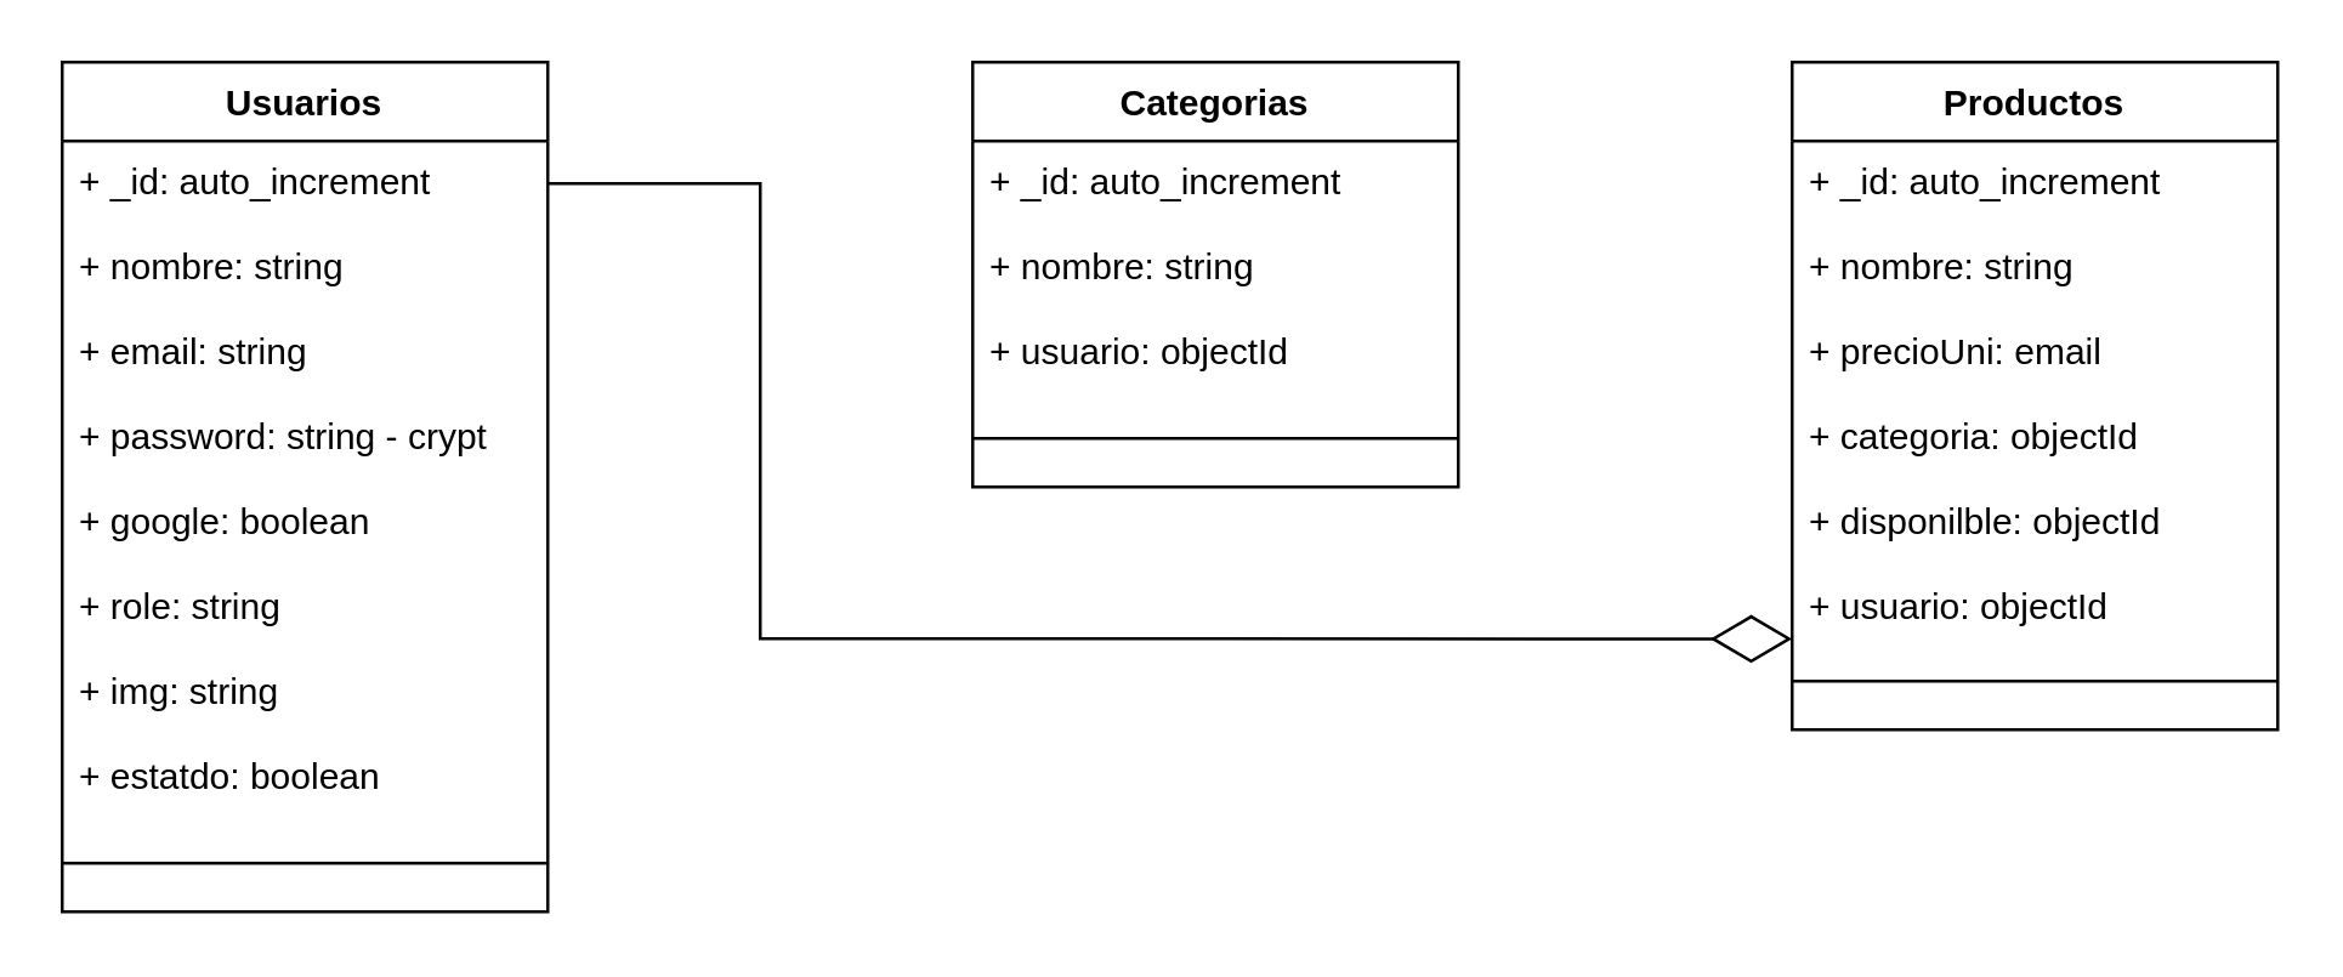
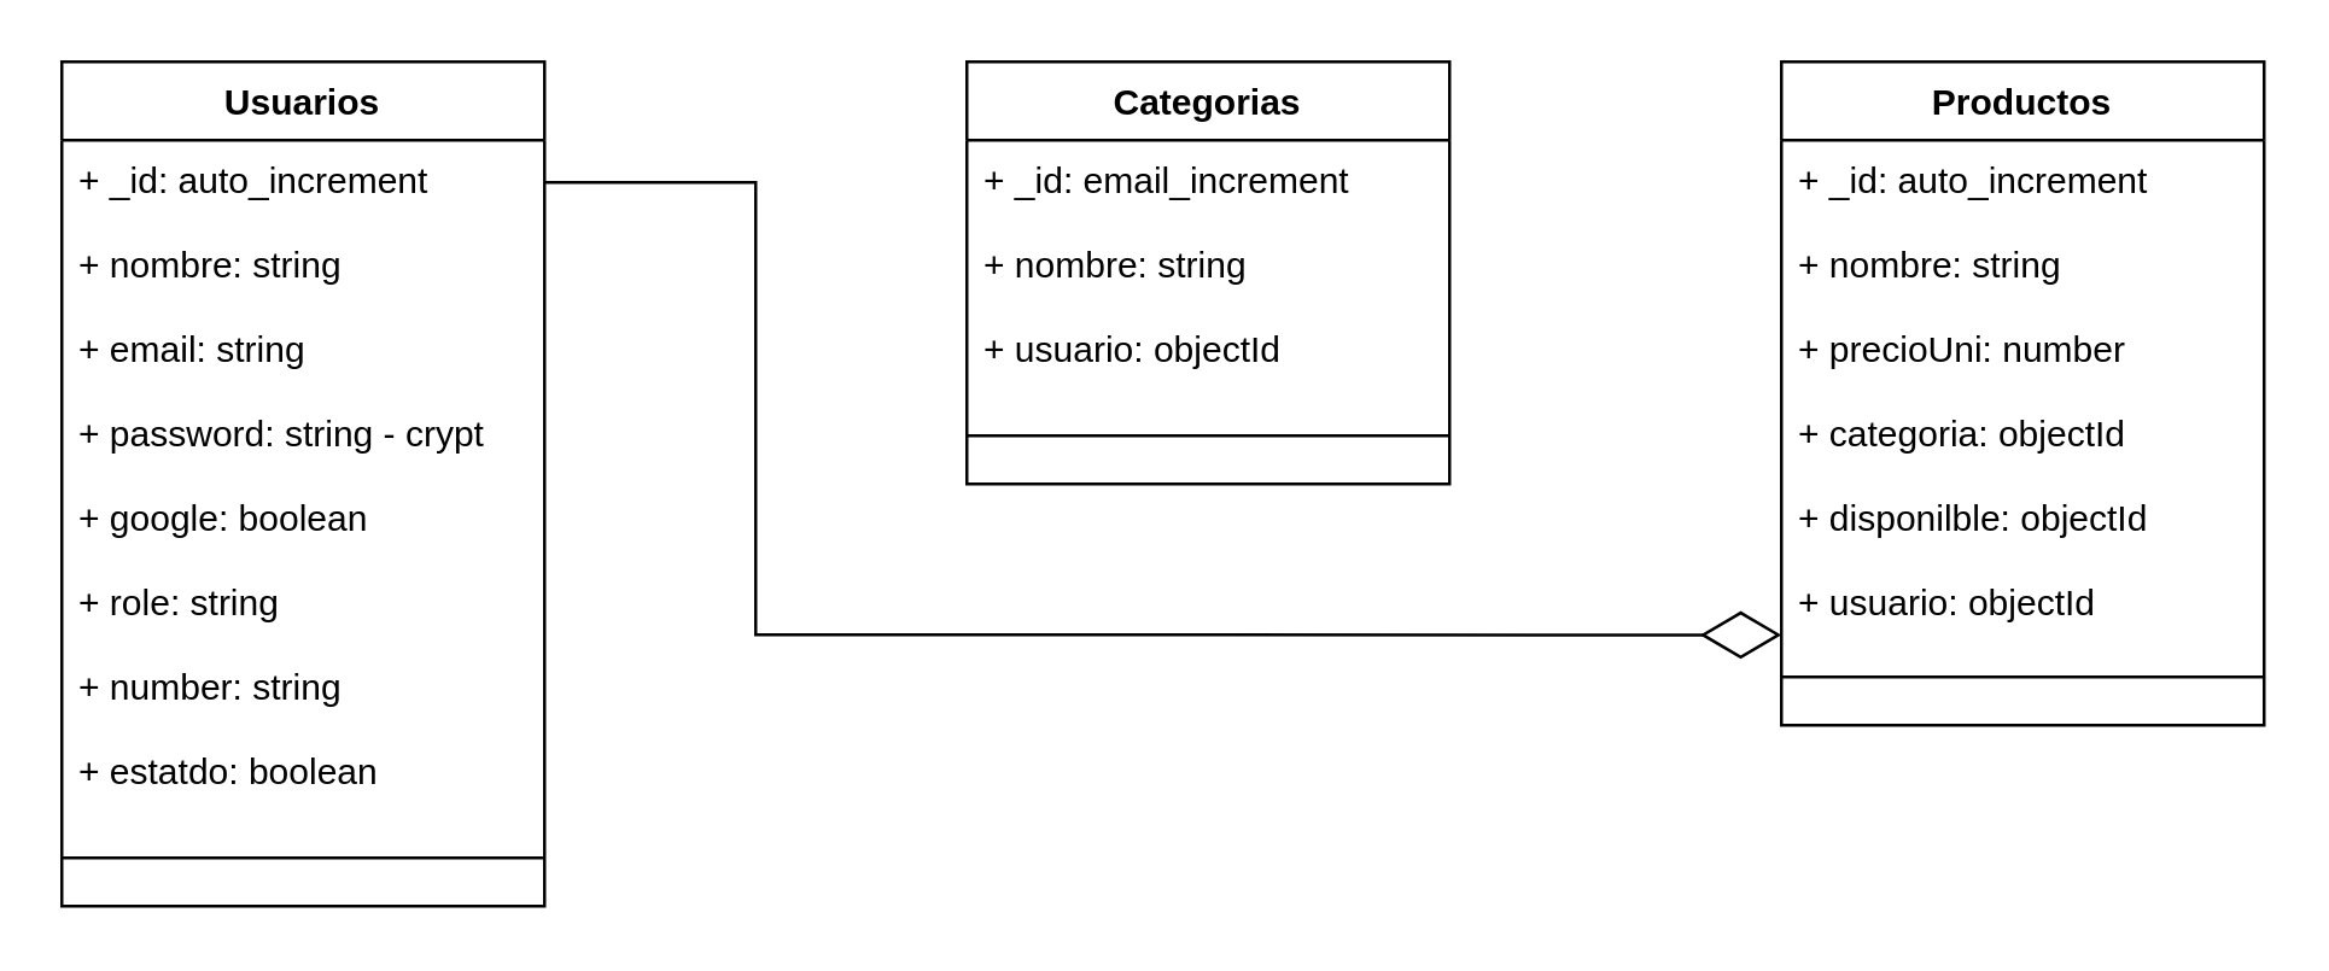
  <mxCell id="0" />
  <mxCell id="1" parent="0" />
  <mxCell id="2" value="Usuarios" style="swimlane;fontStyle=1;align=center;verticalAlign=top;childLayout=stackLayout;horizontal=1;startSize=26;horizontalStack=0;resizeParent=1;resizeParentMax=0;resizeLast=0;collapsible=1;marginBottom=0;" vertex="1" parent="1"><mxGeometry x="20" y="20" width="160" height="280" as="geometry" /></mxCell>
- <mxCell id="3" value="+ _id: auto_increment&#10;&#10;+ nombre: string&#10;&#10;+ email: string&#10;&#10;+ password: string - crypt&#10;&#10;+ google: boolean&#10;&#10;+ role: string&#10;&#10;+ img: string&#10;&#10;+ estatdo: boolean&#10;&#10;&#10;" style="text;strokeColor=none;fillColor=none;align=left;verticalAlign=top;spacingLeft=4;spacingRight=4;overflow=hidden;rotatable=0;points=[[0,0.5],[1,0.5]];portConstraint=eastwest;" vertex="1" parent="2"><mxGeometry y="26" width="160" height="234" as="geometry" /></mxCell>
+ <mxCell id="3" value="+ _id: auto_increment&#10;&#10;+ nombre: string&#10;&#10;+ email: string&#10;&#10;+ password: string - crypt&#10;&#10;+ google: boolean&#10;&#10;+ role: string&#10;&#10;+ number: string&#10;&#10;+ estatdo: boolean&#10;&#10;&#10;" style="text;strokeColor=none;fillColor=none;align=left;verticalAlign=top;spacingLeft=4;spacingRight=4;overflow=hidden;rotatable=0;points=[[0,0.5],[1,0.5]];portConstraint=eastwest;" vertex="1" parent="2"><mxGeometry y="26" width="160" height="234" as="geometry" /></mxCell>
  <mxCell id="4" value="" style="line;strokeWidth=1;fillColor=none;align=left;verticalAlign=middle;spacingTop=-1;spacingLeft=3;spacingRight=3;rotatable=0;labelPosition=right;points=[];portConstraint=eastwest;strokeColor=inherit;" vertex="1" parent="2"><mxGeometry y="260" width="160" height="8" as="geometry" /></mxCell>
  <mxCell id="5" value="&#10;" style="text;strokeColor=none;fillColor=none;align=left;verticalAlign=top;spacingLeft=4;spacingRight=4;overflow=hidden;rotatable=0;points=[[0,0.5],[1,0.5]];portConstraint=eastwest;" vertex="1" parent="2"><mxGeometry y="268" width="160" height="12" as="geometry" /></mxCell>
  <mxCell id="6" value="Categorias" style="swimlane;fontStyle=1;align=center;verticalAlign=top;childLayout=stackLayout;horizontal=1;startSize=26;horizontalStack=0;resizeParent=1;resizeParentMax=0;resizeLast=0;collapsible=1;marginBottom=0;" vertex="1" parent="1"><mxGeometry x="320" y="20" width="160" height="140" as="geometry" /></mxCell>
- <mxCell id="7" value="+ _id: auto_increment&#10;&#10;+ nombre: string&#10;&#10;+ usuario: objectId&#10;&#10;&#10;&#10;" style="text;strokeColor=none;fillColor=none;align=left;verticalAlign=top;spacingLeft=4;spacingRight=4;overflow=hidden;rotatable=0;points=[[0,0.5],[1,0.5]];portConstraint=eastwest;" vertex="1" parent="6"><mxGeometry y="26" width="160" height="94" as="geometry" /></mxCell>
+ <mxCell id="7" value="+ _id: email_increment&#10;&#10;+ nombre: string&#10;&#10;+ usuario: objectId&#10;&#10;&#10;&#10;" style="text;strokeColor=none;fillColor=none;align=left;verticalAlign=top;spacingLeft=4;spacingRight=4;overflow=hidden;rotatable=0;points=[[0,0.5],[1,0.5]];portConstraint=eastwest;" vertex="1" parent="6"><mxGeometry y="26" width="160" height="94" as="geometry" /></mxCell>
  <mxCell id="8" value="" style="line;strokeWidth=1;fillColor=none;align=left;verticalAlign=middle;spacingTop=-1;spacingLeft=3;spacingRight=3;rotatable=0;labelPosition=right;points=[];portConstraint=eastwest;strokeColor=inherit;" vertex="1" parent="6"><mxGeometry y="120" width="160" height="8" as="geometry" /></mxCell>
  <mxCell id="9" value="&#10;" style="text;strokeColor=none;fillColor=none;align=left;verticalAlign=top;spacingLeft=4;spacingRight=4;overflow=hidden;rotatable=0;points=[[0,0.5],[1,0.5]];portConstraint=eastwest;" vertex="1" parent="6"><mxGeometry y="128" width="160" height="12" as="geometry" /></mxCell>
  <mxCell id="10" value="Productos" style="swimlane;fontStyle=1;align=center;verticalAlign=top;childLayout=stackLayout;horizontal=1;startSize=26;horizontalStack=0;resizeParent=1;resizeParentMax=0;resizeLast=0;collapsible=1;marginBottom=0;" vertex="1" parent="1"><mxGeometry x="590" y="20" width="160" height="220" as="geometry" /></mxCell>
- <mxCell id="11" value="+ _id: auto_increment&#10;&#10;+ nombre: string&#10;&#10;+ precioUni: email&#10;&#10;+ categoria: objectId&#10;&#10;+ disponilble: objectId&#10;&#10;+ usuario: objectId&#10;&#10;&#10;" style="text;strokeColor=none;fillColor=none;align=left;verticalAlign=top;spacingLeft=4;spacingRight=4;overflow=hidden;rotatable=0;points=[[0,0.5],[1,0.5]];portConstraint=eastwest;" vertex="1" parent="10"><mxGeometry y="26" width="160" height="174" as="geometry" /></mxCell>
+ <mxCell id="11" value="+ _id: auto_increment&#10;&#10;+ nombre: string&#10;&#10;+ precioUni: number&#10;&#10;+ categoria: objectId&#10;&#10;+ disponilble: objectId&#10;&#10;+ usuario: objectId&#10;&#10;&#10;" style="text;strokeColor=none;fillColor=none;align=left;verticalAlign=top;spacingLeft=4;spacingRight=4;overflow=hidden;rotatable=0;points=[[0,0.5],[1,0.5]];portConstraint=eastwest;" vertex="1" parent="10"><mxGeometry y="26" width="160" height="174" as="geometry" /></mxCell>
  <mxCell id="12" value="" style="line;strokeWidth=1;fillColor=none;align=left;verticalAlign=middle;spacingTop=-1;spacingLeft=3;spacingRight=3;rotatable=0;labelPosition=right;points=[];portConstraint=eastwest;strokeColor=inherit;" vertex="1" parent="10"><mxGeometry y="200" width="160" height="8" as="geometry" /></mxCell>
  <mxCell id="13" value="&#10;" style="text;strokeColor=none;fillColor=none;align=left;verticalAlign=top;spacingLeft=4;spacingRight=4;overflow=hidden;rotatable=0;points=[[0,0.5],[1,0.5]];portConstraint=eastwest;" vertex="1" parent="10"><mxGeometry y="208" width="160" height="12" as="geometry" /></mxCell>
  <mxCell id="14" value="" style="endArrow=diamondThin;endFill=0;endSize=24;html=1;rounded=0;entryX=0;entryY=0.943;entryDx=0;entryDy=0;entryPerimeter=0;" edge="1" parent="1" target="11"><mxGeometry width="160" relative="1" as="geometry"><mxPoint x="180" y="60" as="sourcePoint" /><mxPoint x="460" y="220" as="targetPoint" /><Array as="points"><mxPoint x="250" y="60" /><mxPoint x="250" y="210" /></Array></mxGeometry></mxCell>
